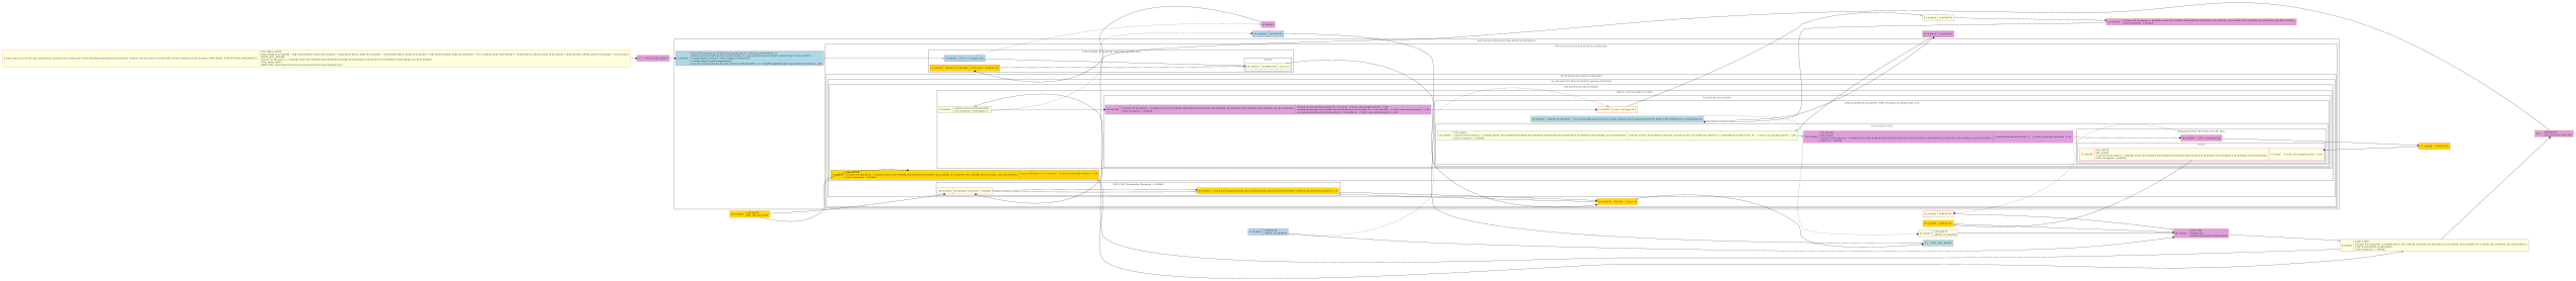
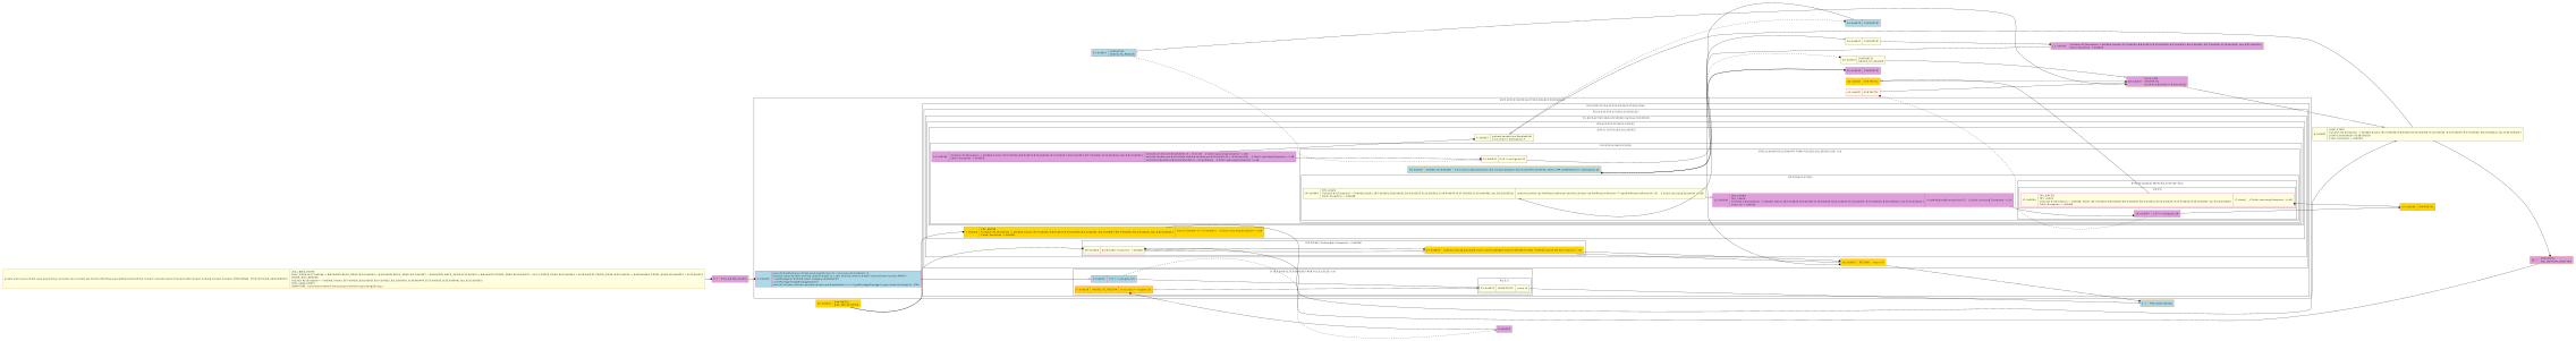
  digraph {
    fontname="IBM Plex Sans"
    rankdir=LR
    node [color=darkorange fillcolor=lightyellow fontname="IBM Plex Sans" shape=record style=filled]
    edge [arrowhead=dot fontname="IBM Plex Sans"]
    n1 [color=gray40 label="{31\:\ 0x0071|SHORTCUTS\l|return r0\l}"]
    n2 [color=deeppink fillcolor=lightblue label="{3\:\ 0x0022|if (r2 == null) goto L31\l}"]
    n3 [color=deeppink fillcolor=gold label="{5\:\ 0x0028|ADDED_TO_REGION\l|if (r2.size() == 0) goto L31\l}"]
    n4 [color=deeppink label="{17\:\ 0x0056|TRY_ENTER\lTRY_LEAVE\lTryCatch #2 \{Exception \-\> 0x0068, blocks: (B:7:0x002b, B:8:0x002f, B:10:0x0035, B:12:0x0041, B:14:0x0049, B:17:0x0056, B:15:0x004d), top: B:32:0x002b \}\lCatch: Exception \-\> 0x0068\l|r7.close()     \/\/ Catch: java.lang.Exception \-\> L68\l}"]
    n5 [fillcolor=plum label="{16\:\ 0x0054|if (r7 != null) goto L18\l}"]
    n6 [color=gray40 label="{14\:\ 0x0049|TRY_LEAVE\lTryCatch #2 \{Exception \-\> 0x0068, blocks: (B:7:0x002b, B:8:0x002f, B:10:0x0035, B:12:0x0041, B:14:0x0049, B:17:0x0056, B:15:0x004d), top: B:32:0x002b \}\lCatch: Exception \-\> 0x0068\l|android.content.res.XmlResourceParser android.content.res.XmlResourceParser r7 = getXmlResourceParser(r9, r5)     \/\/ Catch: java.lang.Exception \-\> L68\l}"]
    n7 [color=deeppink fillcolor=plum label="{15\:\ 0x004d|TRY_ENTER\lTRY_LEAVE\lTryCatch #2 \{Exception \-\> 0x0068, blocks: (B:7:0x002b, B:8:0x002f, B:10:0x0035, B:12:0x0041, B:14:0x0049, B:17:0x0056, B:15:0x004d), top: B:32:0x002b \}\lCatch: all \-\> 0x005a\l|r0.addAll(parseShortcutIds(r7))     \/\/ Catch: java.lang.Throwable \-\> L5a\l}"]
    n8 [color=deeppink label="{11\:\ 0x003f|if (r6 != null) goto L11\l}"]
    n9 [fillcolor=lightblue label="{13\:\ 0x0047|ADDED_TO_REGION\l|if (r6.containsKey(androidx.core.content.p002pm.ShortcutXmlParser.META_DATA_APP_SHORTCUTS) != false) goto L14\l}"]
    n10 [color=gray40 fillcolor=plum label="{10\:\ 0x0035|TryCatch #2 \{Exception \-\> 0x0068, blocks: (B:7:0x002b, B:8:0x002f, B:10:0x0035, B:12:0x0041, B:14:0x0049, B:17:0x0056, B:15:0x004d), top: B:32:0x002b \}\lCatch: Exception \-\> 0x0068\l|android.content.pm.ResolveInfo r4 = r3.next()     \/\/ Catch: java.lang.Exception \-\> L68\landroid.content.pm.ActivityInfo android.content.pm.ActivityInfo r5 = r4.activityInfo     \/\/ Catch: java.lang.Exception \-\> L68\landroid.os.Bundle android.os.Bundle r6 = r5.metaData     \/\/ Catch: java.lang.Exception \-\> L68\l}"]
-   n11 [color=gray40 label="{9\:\ 0x0033|android.content.pm.ResolveInfo \lif (r3.hasNext() != false) goto L9\l}"]
+   n11 [color=gray40 label="{9\:\ 0x0033|android.content.pm.ResolveInfo \lif (r3.core() != false) goto L9\l}"]
    n12 [color=gray40 fillcolor=gold label="{7\:\ 0x002b|TRY_ENTER\lTryCatch #2 \{Exception \-\> 0x0068, blocks: (B:7:0x002b, B:8:0x002f, B:10:0x0035, B:12:0x0041, B:14:0x0049, B:17:0x0056, B:15:0x004d), top: B:32:0x002b \}\lCatch: Exception \-\> 0x0068\l|java.util.Iterator r3 = r2.iterator()     \/\/ Catch: java.lang.Exception \-\> L68\l\l}"]
    n13 [color=deeppink label="{28\:\ 0x0068|ExcHandler: Exception \-\> 0x0068\l}"]
    n14 [fillcolor=gold label="{29\:\ 0x0069|android.util.Log.e(androidx.core.content.p002pm.ShortcutXmlParser.TAG, \"Failed to parse the Xml resource: \", r3)\l}"]
    n15 [fillcolor=gold label="{30\:\ 0x0070|RETURN\l|return r0\l}"]
    n16 [color=deeppink fillcolor=lightblue label="{2\:\ 0x0000|java.util.HashSet java.util.Set\<java.lang.String\> r0 = new java.util.HashSet\<\>()\landroid.content.Intent android.content.Intent r1 = new android.content.Intent(\"android.intent.action.MAIN\")\lr1.addCategory(\"android.intent.category.LAUNCHER\")\lr1.setPackage(r9.getPackageName())\ljava.util.List java.util.List\<android.content.pm.ResolveInfo\> r2 = r9.getPackageManager().queryIntentActivities(r1, 128)\l}"]
    n17 [fillcolor=lightblue label="{1\:\ ?|MTH_EXIT_BLOCK\l}"]
    n18 [fillcolor=plum label="{4\:\ 0x0024}"]
    n19 [fillcolor=gold label="{42\:\ 0x002f|SYNTHETIC\l}"]
    n20 [color=deeppink fillcolor=gold label="{37\:\ 0x0056|SYNTHETIC\l}"]
    n21 [color=deeppink label="{41\:\ 0x002f|SYNTHETIC\l}"]
    n22 [color=gray40 label="{35\:\ 0x0041|SYNTHETIC\l}"]
    n23 [color=gray40 fillcolor=plum label="{36\:\ 0x0049|SYNTHETIC\l}"]
    n24 [color=gray40 label="{40\:\ 0x002f|SYNTHETIC\lADDED_TO_REGION\l}"]
    n25 [color=deeppink fillcolor=lightblue label="{34\:\ 0x0070|SYNTHETIC\l}"]
    n26 [color=gray40 label="{8\:\ 0x002f|LOOP_START\lTryCatch #2 \{Exception \-\> 0x0068, blocks: (B:7:0x002b, B:8:0x002f, B:10:0x0035, B:12:0x0041, B:14:0x0049, B:17:0x0056, B:15:0x004d), top: B:32:0x002b \}\lLOOP:0: B:8:0x002f\-\>B:38:0x002f\lCatch: Exception \-\> 0x0068\l}"]
    n27 [fillcolor=gold label="{32\:\ 0x002b|SYNTHETIC\lEXC_TOP_SPLITTER\l}"]
    n28 [fillcolor=plum label="{33\:\ ?|SYNTHETIC\lEXC_BOTTOM_SPLITTER\l}"]
    n29 [fillcolor=plum label="{12\:\ 0x0041|TryCatch #2 \{Exception \-\> 0x0068, blocks: (B:7:0x002b, B:8:0x002f, B:10:0x0035, B:12:0x0041, B:14:0x0049, B:17:0x0056, B:15:0x004d), top: B:32:0x002b \}\lCatch: Exception \-\> 0x0068\l}"]
    n30 [color=deeppink fillcolor=lightblue label="{39\:\ 0x002f|SYNTHETIC\lADDED_TO_REGION\l}"]
    n31 [fillcolor=plum label="{38\:\ 0x002f|LOOP_END\lSYNTHETIC\lLOOP:0: B:8:0x002f\-\>B:38:0x002f\l}"]
    n32 [fillcolor=plum label="{0\:\ ?|MTH_ENTER_BLOCK\l}"]
    n33 [label="{private static java.util.Set\<java.lang.String\> androidx.core.content.pm.ShortcutXmlParser.parseShortcutIds((r9v0 'context' android.content.Context A[D('context' android.content.Context), IMMUTABLE_TYPE, METHOD_ARGUMENT]))  | USE_LINES_HINTS\lBACK_EDGE: B:17:0x0056 \-\> B:8:0x002f, BACK_EDGE: B:16:0x0054 \-\> B:8:0x002f, BACK_EDGE: B:13:0x0047 \-\> B:8:0x002f, BACK_EDGE: B:11:0x003f \-\> B:8:0x002f, CROSS_EDGE: B:30:0x0070 \-\> B:1:?, CROSS_EDGE: B:29:0x0069 \-\> B:30:0x0070, CROSS_EDGE: B:32:0x002b \-\> B:28:0x0068, CROSS_EDGE: B:3:0x0022 \-\> B:31:0x0071\lINLINE_NOT_NEEDED\lTryCatch #2 \{Exception \-\> 0x0068, blocks: (B:7:0x002b, B:8:0x002f, B:10:0x0035, B:12:0x0041, B:14:0x0049, B:17:0x0056, B:15:0x004d), top: B:32:0x002b \}\lTYPE_VARS: EMPTY\lSIGNATURE: (Landroid\/content\/Context;)Ljava\/util\/Set\<Ljava\/lang\/String;\>;\l}"]
    subgraph cluster_1 {
      label="R(2:1|(2:(1:31)|(2:(2:6|(2:9|(3:15|16|(1:19)(0))))|26)))"
      n16
      subgraph cluster_2 {
        label="R(2:(1:31)|(2:(2:6|(2:9|(3:15|16|(1:19)(0))))|26))"
        subgraph cluster_3 {
          label="IF [B:3:0x0022, B:5:0x0028] THEN: R(1:31) ELSE: null"
          n2
          n3
          subgraph cluster_4 {
            label="R(1:31)"
            n1
          }
        }
        subgraph cluster_5 {
          label="R(2:(2:6|(2:9|(3:15|16|(1:19)(0))))|26)"
          n15
          subgraph cluster_6 {
            label="Try: R(2:6|(2:9|(3:15|16|(1:19)(0)))) catches: R(2:29|30)"
            subgraph cluster_7 {
              label="R(2:6|(2:9|(3:15|16|(1:19)(0))))"
              n12
              subgraph cluster_8 {
                label="LOOP:0: (2:9|(3:15|16|(1:19)(0)))"
                n11
                subgraph cluster_9 {
                  label="R(2:9|(3:15|16|(1:19)(0)))"
                  n10
                  subgraph cluster_10 {
                    label="IF [B:11:0x003f, B:13:0x0047] THEN: R(3:15|16|(1:19)(0)) ELSE: null"
                    n8
                    n9
                    subgraph cluster_11 {
                      label="R(3:15|16|(1:19)(0))"
                      n6
                      n7
                      subgraph cluster_12 {
                        label="IF [B:16:0x0054] THEN: R(1:19) ELSE: R(0)"
                        n5
                        subgraph cluster_13 {
                          label="R(5:19)"
                          n4
                        }
                        subgraph cluster_14 {
                          label="R(0)"
                        }
                      }
                    }
                  }
                }
              }
            }
            subgraph cluster_15 {
              label="R(2:29|30) | ExcHandler: Exception \-\> 0x0068\l"
              n13
              n14
            }
          }
        }
      }
    }
    subgraph cluster_16 {
      label="R(2:29|30) | ExcHandler: Exception \-\> 0x0068\l"
    }
    n1 -> n17 [arrowhead=onormal]
    n2 -> n1 [arrowhead=onormal]
    n2 -> n18 [arrowhead=onormal style=dashed]
    n3 -> n1 [arrowhead=onormal]
    n4 -> n19 [arrowhead=onormal]
    n5 -> n20
    n5 -> n21 [style=dashed]
    n6 -> n7 [arrowhead=onormal]
    n7 -> n5
    n8 -> n22 [arrowhead=onormal]
    n9 -> n23
    n9 -> n24 [style=dashed]
    n10 -> n8
-   n11 -> n10
+   n10 -> n11
    n11 -> n25 [style=dashed]
    n12 -> n26 [arrowhead=onormal]
    n13 -> n14 [arrowhead=onormal]
    n13 -> n14
    n14 -> n15 [arrowhead=onormal]
    n14 -> n15
    n15 -> n17
    n16 -> n2 [arrowhead=onormal]
    n18 -> n3
    n19 -> n31
    n20 -> n4
    n21 -> n31 [arrowhead=onormal]
    n22 -> n29
    n23 -> n6 [arrowhead=onormal]
    n24 -> n31 [arrowhead=onormal]
    n25 -> n15
    n26 -> n11 [arrowhead=onormal]
    n26 -> n28
    n27 -> n12
    n27 -> n13
    n28 -> n13
    n29 -> n9
    n30 -> n8 [arrowhead=onormal style=dashed]
    n30 -> n31
    n31 -> n26 [arrowhead=onormal]
    n32 -> n16
    n33 -> n32
  }
